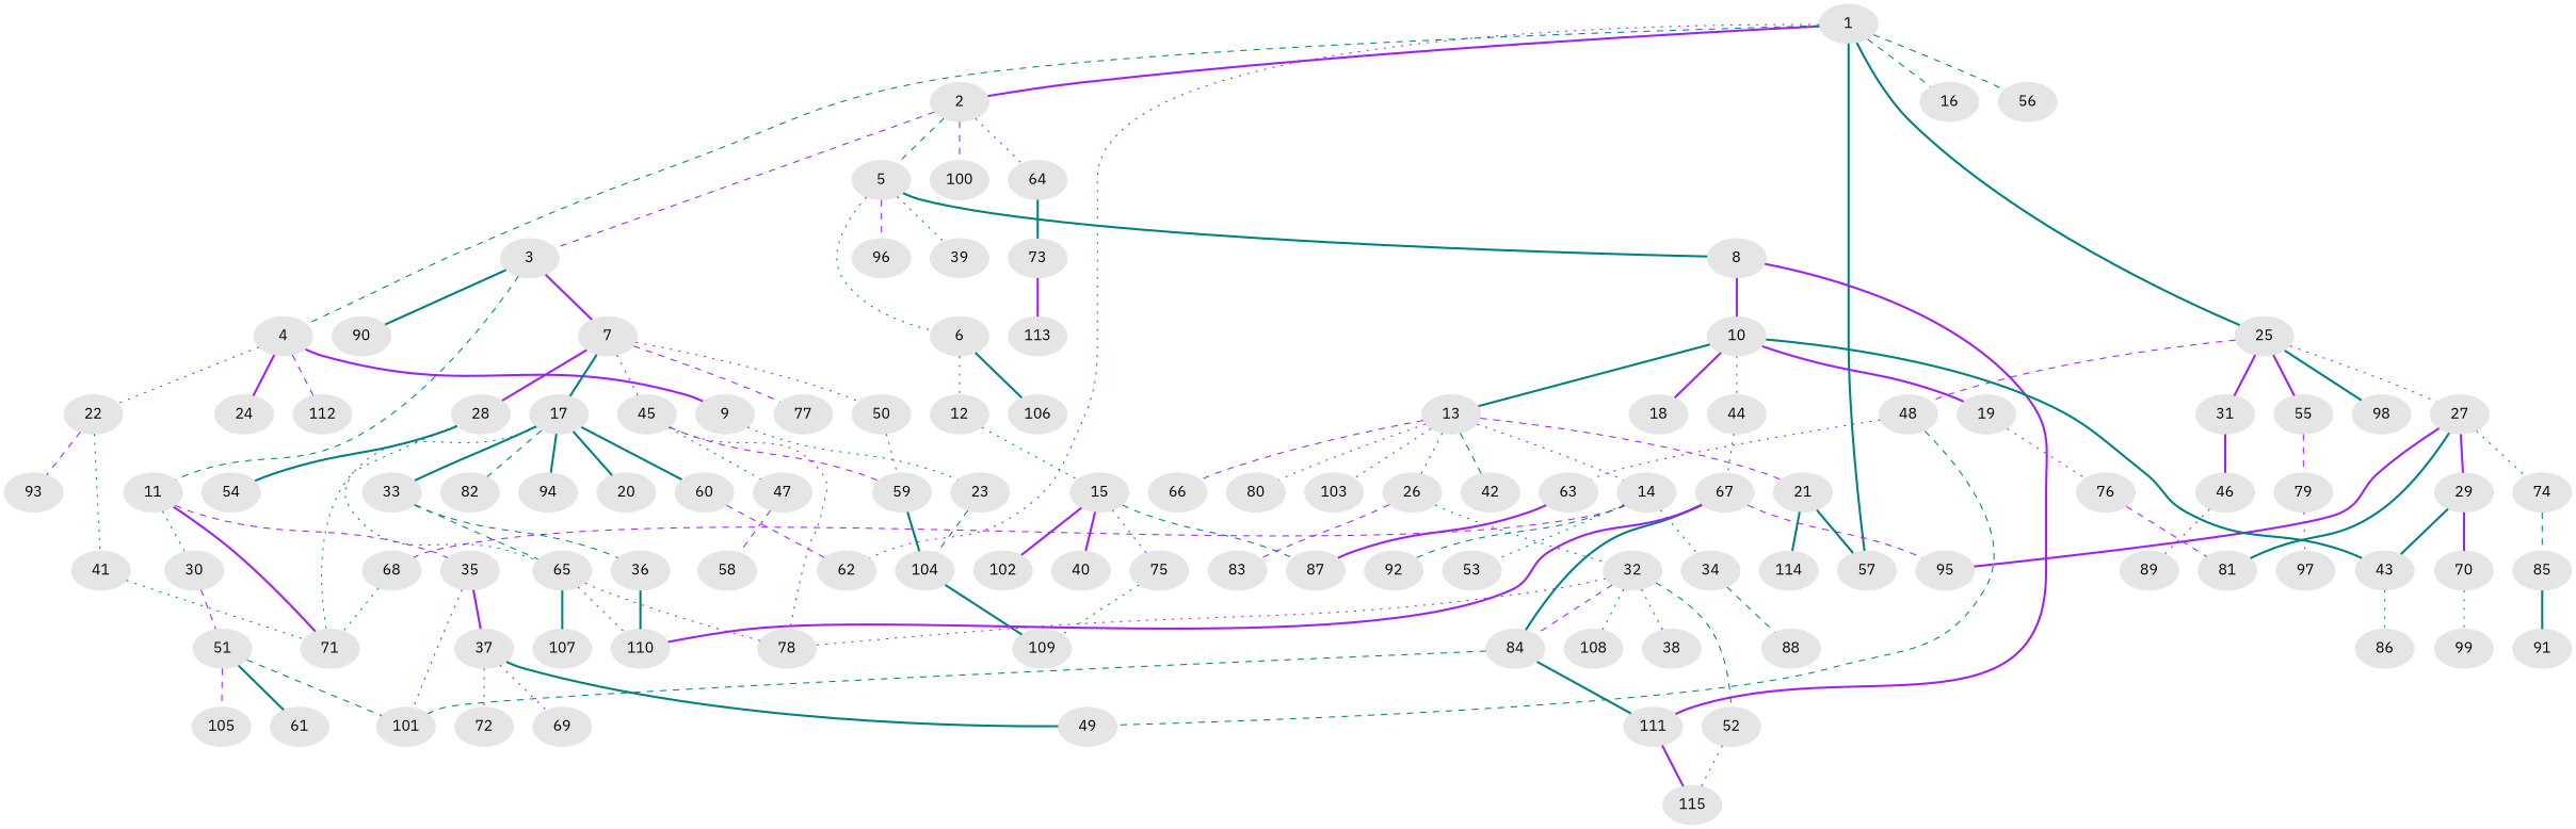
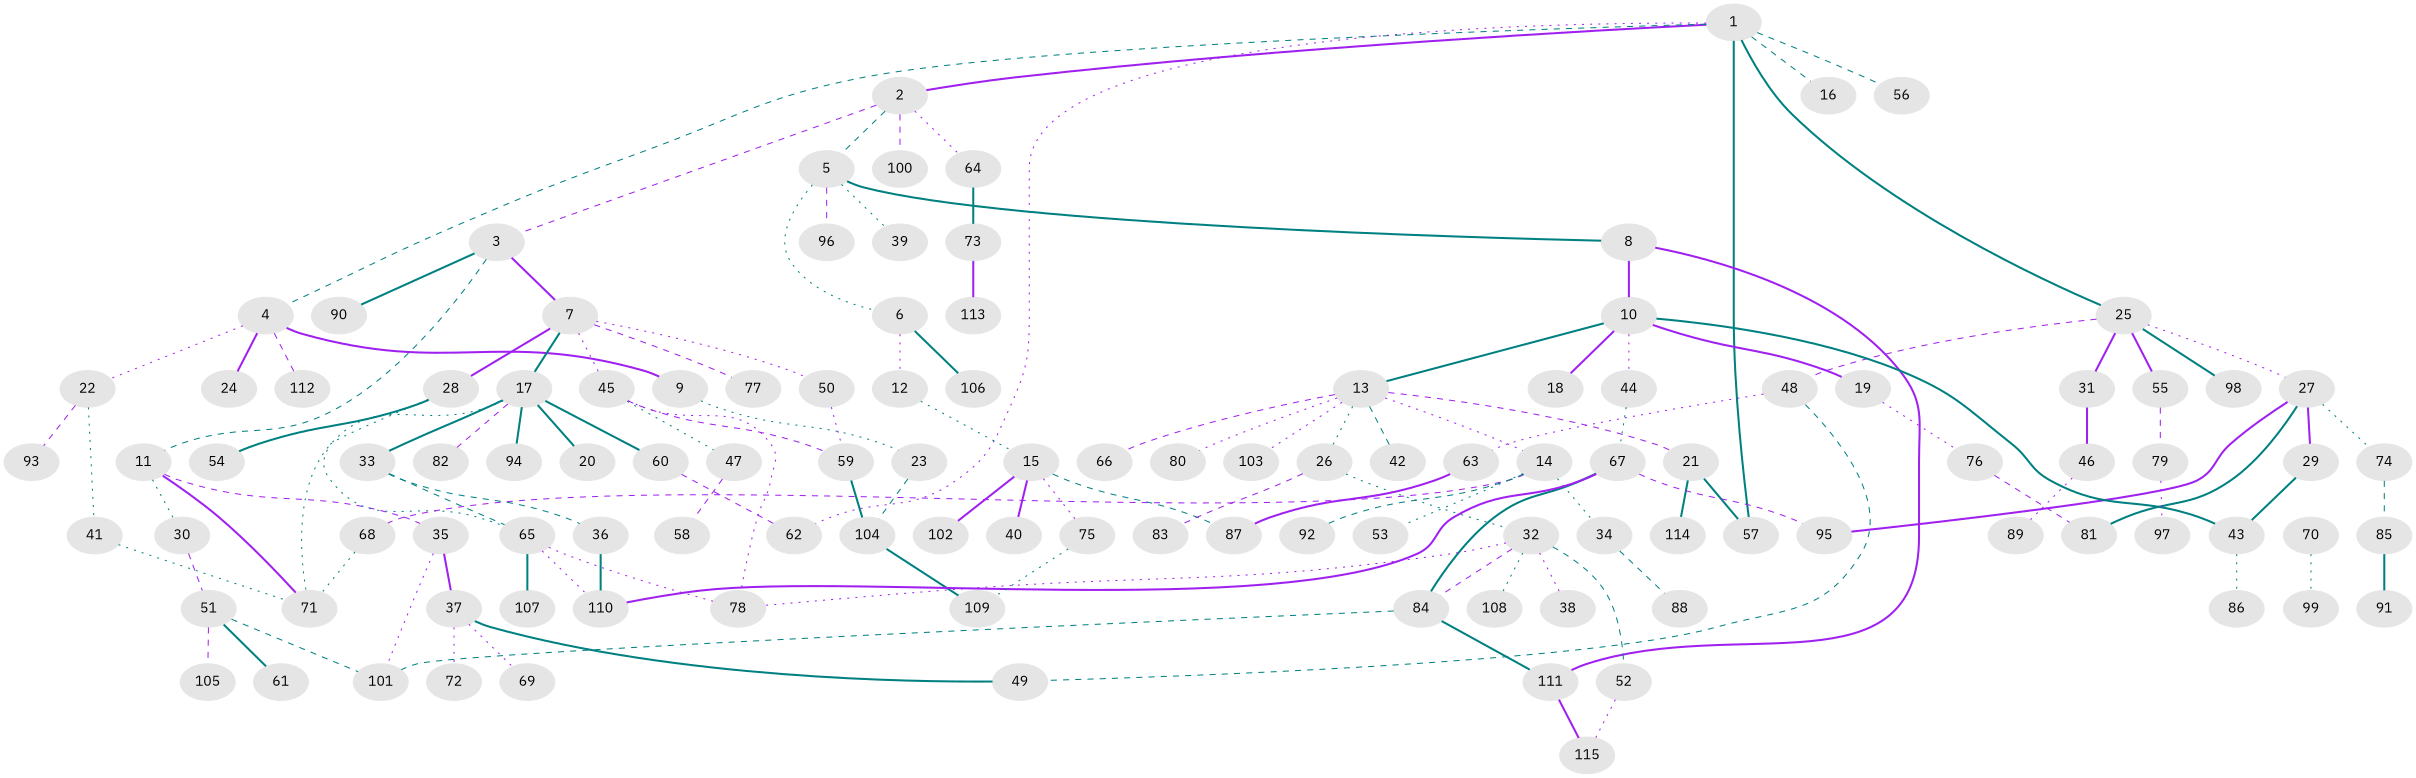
  graph {
    fontname="IBM Plex Sans"
    node [color=gray90 fontname="IBM Plex Sans" style=filled]
    edge [color=purple fontname="IBM Plex Sans" style=bold]
    1
    2
    4
    16
    25
    56
    57
    62
    3
    5
    64
    100
    9
    22
    24
    112
    27
    48
    55
    98
    31
    7
    11
    90
    6
    8
    39
    96
    73
    17
    28
    45
    50
    77
    30
    35
    71
    23
    41
    93
    12
    106
    10
    111
    15
    20
    33
    60
    82
    94
    54
    65
    78
    47
    59
    13
    18
    19
    43
    44
    115
    104
    14
    21
    26
    42
    66
    80
    103
    76
    86
    67
    51
    37
    101
    40
    75
    87
    102
    34
    53
    68
    92
    114
    32
    83
    88
    109
    36
    81
    29
    74
    95
    49
    63
    79
    38
    52
    84
    108
    70
    46
    85
    110
    107
    99
    61
    105
    89
    69
    72
    58
    97
    113
    91
    1 -- 2
    1 -- 4 [color=teal style=dashed]
    1 -- 16 [color=teal style=dashed]
    1 -- 25 [color=teal]
    1 -- 56 [color=teal style=dashed]
    1 -- 57 [color=teal]
    1 -- 62 [style=dotted]
    2 -- 3 [style=dashed]
    2 -- 5 [color=teal style=dashed]
    2 -- 64 [style=dotted]
    2 -- 100 [style=dashed]
    4 -- 9
    4 -- 22 [style=dotted]
    4 -- 24
    4 -- 112 [style=dashed]
    25 -- 27 [style=dotted]
    25 -- 48 [style=dashed]
    25 -- 55
    25 -- 98 [color=teal]
    25 -- 31
    3 -- 7
    3 -- 11 [color=teal style=dashed]
    3 -- 90 [color=teal]
    5 -- 6 [color=teal style=dotted]
    5 -- 8 [color=teal]
    5 -- 39 [color=teal style=dotted]
    5 -- 96 [style=dashed]
    64 -- 73 [color=teal]
    9 -- 23 [color=teal style=dotted]
    22 -- 41 [color=teal style=dotted]
    22 -- 93 [style=dashed]
    27 -- 81 [color=teal]
    27 -- 29
    27 -- 74 [color=teal style=dotted]
    27 -- 95
    48 -- 49 [color=teal style=dashed]
    48 -- 63 [style=dotted]
    55 -- 79 [style=dashed]
    31 -- 46
    7 -- 17 [color=teal]
    7 -- 28
    7 -- 45 [style=dotted]
    7 -- 50 [style=dotted]
    7 -- 77 [style=dashed]
    11 -- 30 [color=teal style=dotted]
    11 -- 35 [style=dashed]
    11 -- 71
    6 -- 12 [style=dotted]
    6 -- 106 [color=teal]
    8 -- 10
    8 -- 111
    73 -- 113
    17 -- 71 [color=teal style=dotted]
    17 -- 20 [color=teal]
    17 -- 33 [color=teal]
    17 -- 60 [color=teal]
-   17 -- 82 [color=teal style=dashed]
+   17 -- 82 [style=dashed]
    17 -- 94 [color=teal]
    28 -- 54 [color=teal]
    28 -- 65 [color=teal style=dotted]
    45 -- 78 [style=dotted]
    45 -- 47 [color=teal style=dotted]
    45 -- 59 [style=dashed]
    50 -- 59 [style=dotted]
    30 -- 51 [style=dashed]
    35 -- 37
    35 -- 101 [style=dotted]
    23 -- 104 [color=teal style=dashed]
    41 -- 71 [color=teal style=dotted]
    12 -- 15 [color=teal style=dotted]
    10 -- 13 [color=teal]
    10 -- 18
    10 -- 19
    10 -- 43 [color=teal]
    10 -- 44 [style=dotted]
    111 -- 115
    15 -- 40
    15 -- 75 [style=dotted]
    15 -- 87 [color=teal style=dashed]
    15 -- 102
    33 -- 65 [color=teal style=dashed]
    33 -- 36 [color=teal style=dashed]
    60 -- 62 [style=dashed]
    65 -- 78 [style=dotted]
    65 -- 110 [style=dotted]
    65 -- 107 [color=teal]
    47 -- 58 [style=dashed]
    59 -- 104 [color=teal]
    13 -- 14 [style=dotted]
    13 -- 21 [style=dashed]
    13 -- 26 [color=teal style=dotted]
    13 -- 42 [color=teal style=dashed]
    13 -- 66 [style=dashed]
    13 -- 80 [style=dotted]
    13 -- 103 [style=dotted]
    19 -- 76 [style=dotted]
    43 -- 86 [color=teal style=dotted]
    44 -- 67 [color=teal style=dotted]
    104 -- 109 [color=teal]
    14 -- 34 [color=teal style=dotted]
    14 -- 53 [color=teal style=dotted]
    14 -- 68 [style=dashed]
    14 -- 92 [color=teal style=dashed]
    21 -- 57 [color=teal]
    21 -- 114 [color=teal]
    26 -- 32 [color=teal style=dotted]
    26 -- 83 [style=dashed]
    76 -- 81 [style=dashed]
    67 -- 95 [style=dashed]
    67 -- 84 [color=teal]
    67 -- 110
    51 -- 101 [color=teal style=dashed]
    51 -- 61 [color=teal]
    51 -- 105 [style=dashed]
    37 -- 49 [color=teal]
    37 -- 69 [style=dotted]
    37 -- 72 [style=dotted]
    75 -- 109 [color=teal style=dotted]
    34 -- 88 [color=teal style=dashed]
    68 -- 71 [color=teal style=dotted]
    32 -- 78 [style=dotted]
    32 -- 38 [style=dotted]
    32 -- 52 [color=teal style=dashed]
    32 -- 84 [style=dashed]
    32 -- 108 [color=teal style=dotted]
    36 -- 110 [color=teal]
    29 -- 43 [color=teal]
-   29 -- 70
    74 -- 85 [color=teal style=dashed]
    63 -- 87
    79 -- 97 [style=dotted]
    52 -- 115 [style=dotted]
    84 -- 111 [color=teal]
    84 -- 101 [color=teal style=dashed]
    70 -- 99 [color=teal style=dotted]
    46 -- 89 [style=dotted]
    85 -- 91 [color=teal]
  }
